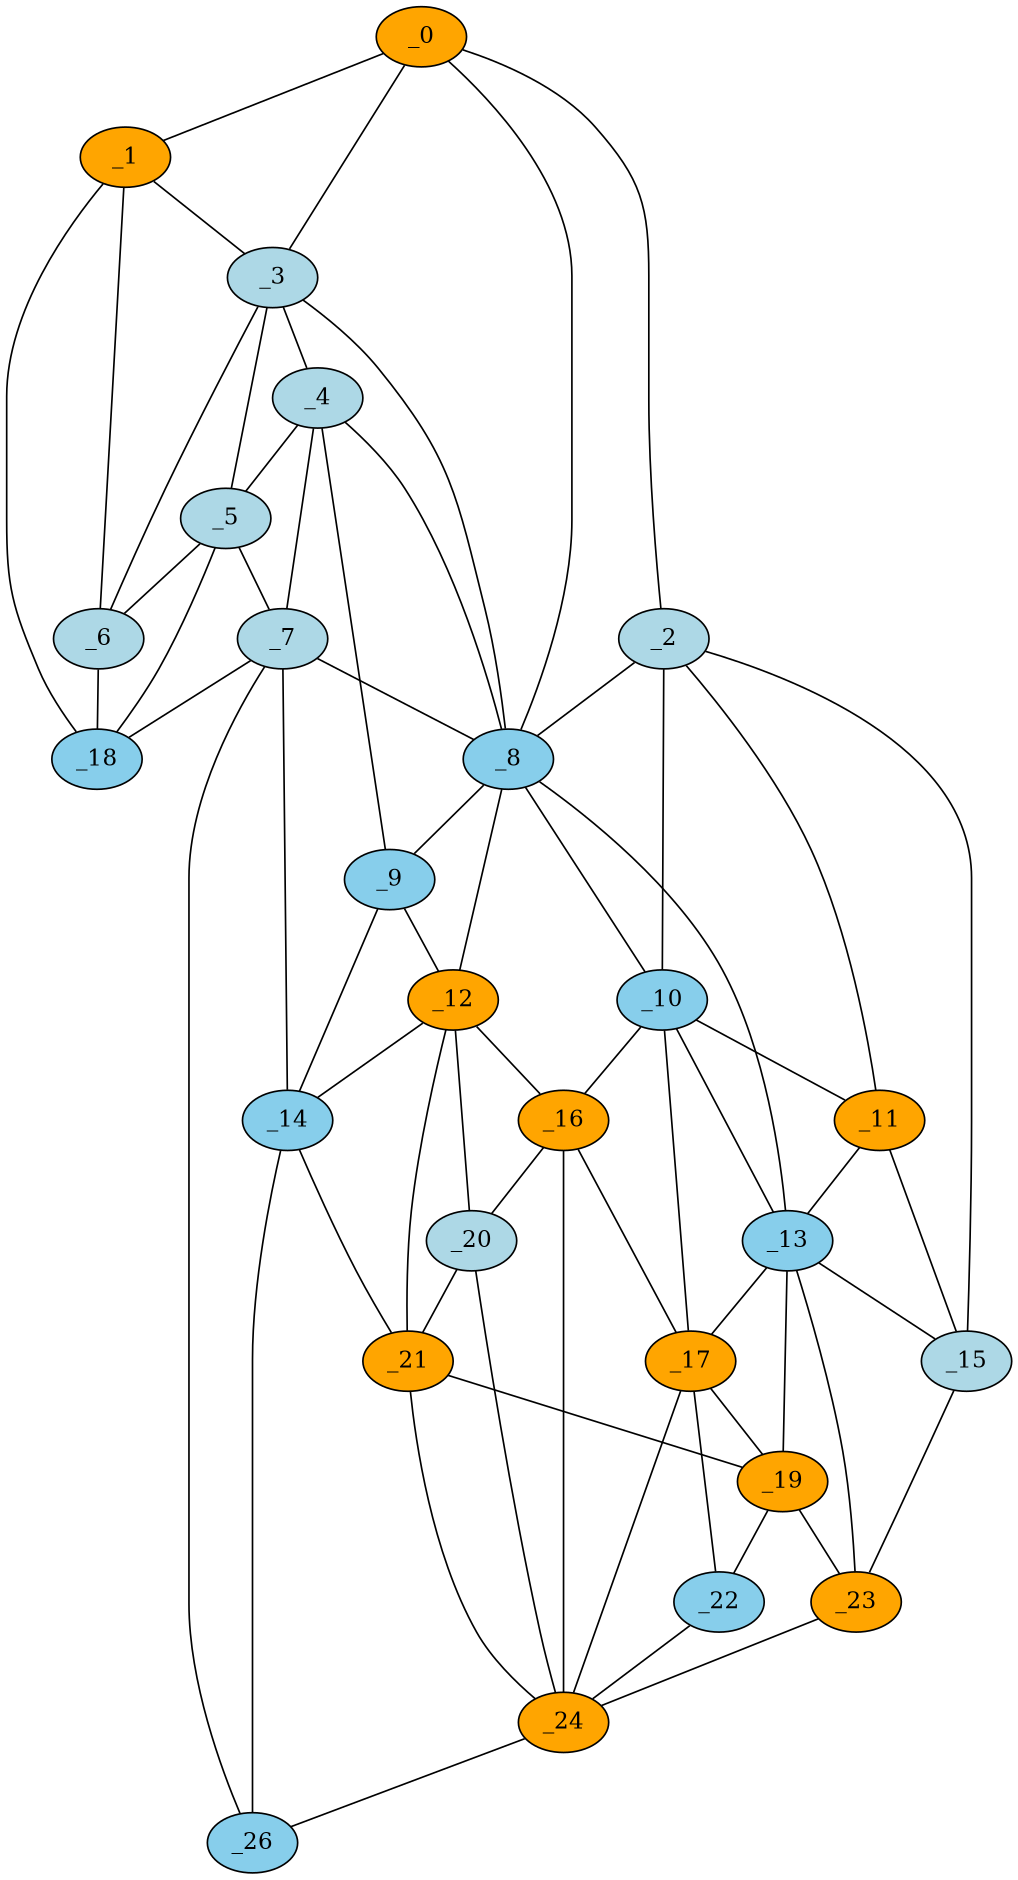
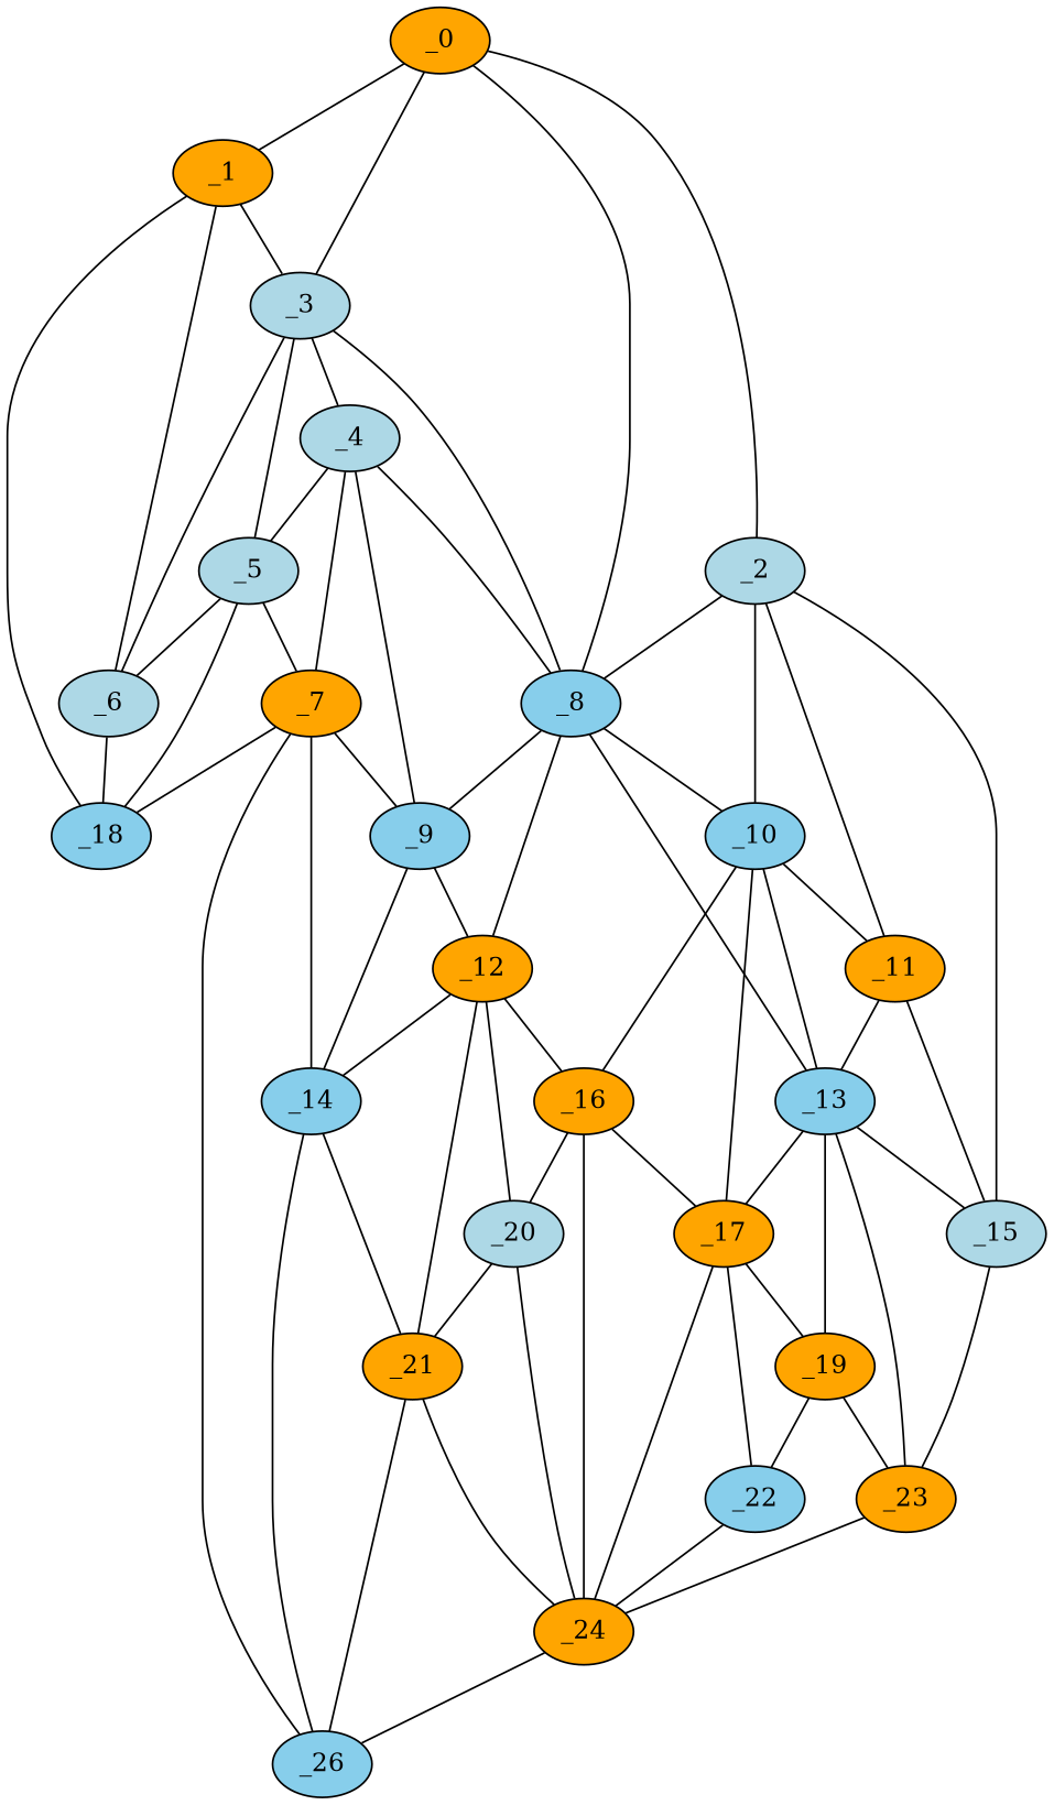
  graph {
    node [fillcolor=orange style=filled x=95 y=55]
    edge [valence=2]
    _0 [x=37 y=9]
    _1 [x=46 y=5]
    _2 [fillcolor=lightblue x=48 y=124]
    _3 [fillcolor=lightblue x=54 y=19]
    _8 [fillcolor=skyblue x=74]
    _6 [fillcolor=lightblue x=68 y=10]
    _18 [fillcolor=skyblue x=92 y=14]
    _10 [fillcolor=skyblue x=78 y=72]
    _11 [x=79 y=101]
    _15 [fillcolor=lightblue x=84 y=106]
    _4 [fillcolor=lightblue x=66 y=28]
    _5 [fillcolor=lightblue x=67 y=23]
    _9 [fillcolor=skyblue x=76 y=42]
    _12 [x=82 y=50]
    _13 [fillcolor=skyblue x=82 y=95]
    _16 [x=87 y=61]
    _17 [x=87 y=79]
    _23 [y=98]
-   _7 [fillcolor=lightblue x=73 y=30]
+   _7 [x=73 y=30]
    _14 [fillcolor=skyblue x=84 y=44]
    _21 [y=51]
    _20 [fillcolor=lightblue x=94]
    _24 [x=96 y=67]
    _19 [x=92 y=93]
    _22 [fillcolor=skyblue y=79]
    _26 [fillcolor=skyblue x=97 y=36]
    _0 -- _1 [valence=1]
    _0 -- _2 [valence=1]
    _0 -- _3
    _0 -- _8 [valence=1]
    _1 -- _3 [valence=1]
    _1 -- _6
    _1 -- _18 [valence=1]
    _2 -- _8
    _2 -- _10
    _2 -- _11
    _2 -- _15 [valence=1]
    _3 -- _8
    _3 -- _6
    _3 -- _4 [valence=1]
    _3 -- _5
    _8 -- _10
    _8 -- _9
    _8 -- _12
    _8 -- _13 [valence=1]
    _6 -- _18 [valence=1]
    _10 -- _11
    _10 -- _13 [valence=1]
    _10 -- _16
    _10 -- _17 [valence=1]
    _11 -- _15
    _11 -- _13
    _15 -- _23 [valence=1]
    _4 -- _8
    _4 -- _5
    _4 -- _9
    _4 -- _7
    _5 -- _6 [valence=1]
    _5 -- _18
    _5 -- _7
    _9 -- _12
    _9 -- _14
    _12 -- _16 [valence=1]
    _12 -- _14 [valence=1]
    _12 -- _21
    _12 -- _20
    _13 -- _15
    _13 -- _17
    _13 -- _23 [valence=1]
    _13 -- _19
    _16 -- _17
    _16 -- _20
    _16 -- _24
    _17 -- _24 [valence=1]
    _17 -- _19
    _17 -- _22
    _23 -- _24 [valence=1]
    _7 -- _18
-   _7 -- _8 [valence=1]
+   _7 -- _9 [valence=1]
    _7 -- _14 [valence=1]
    _7 -- _26
    _14 -- _21
    _14 -- _26 [valence=1]
    _21 -- _24 [valence=1]
-   _21 -- _19
+   _21 -- _26
    _20 -- _21
    _20 -- _24
    _24 -- _26 [valence=1]
    _19 -- _23
    _19 -- _22
    _22 -- _24 [valence=1]
  }
